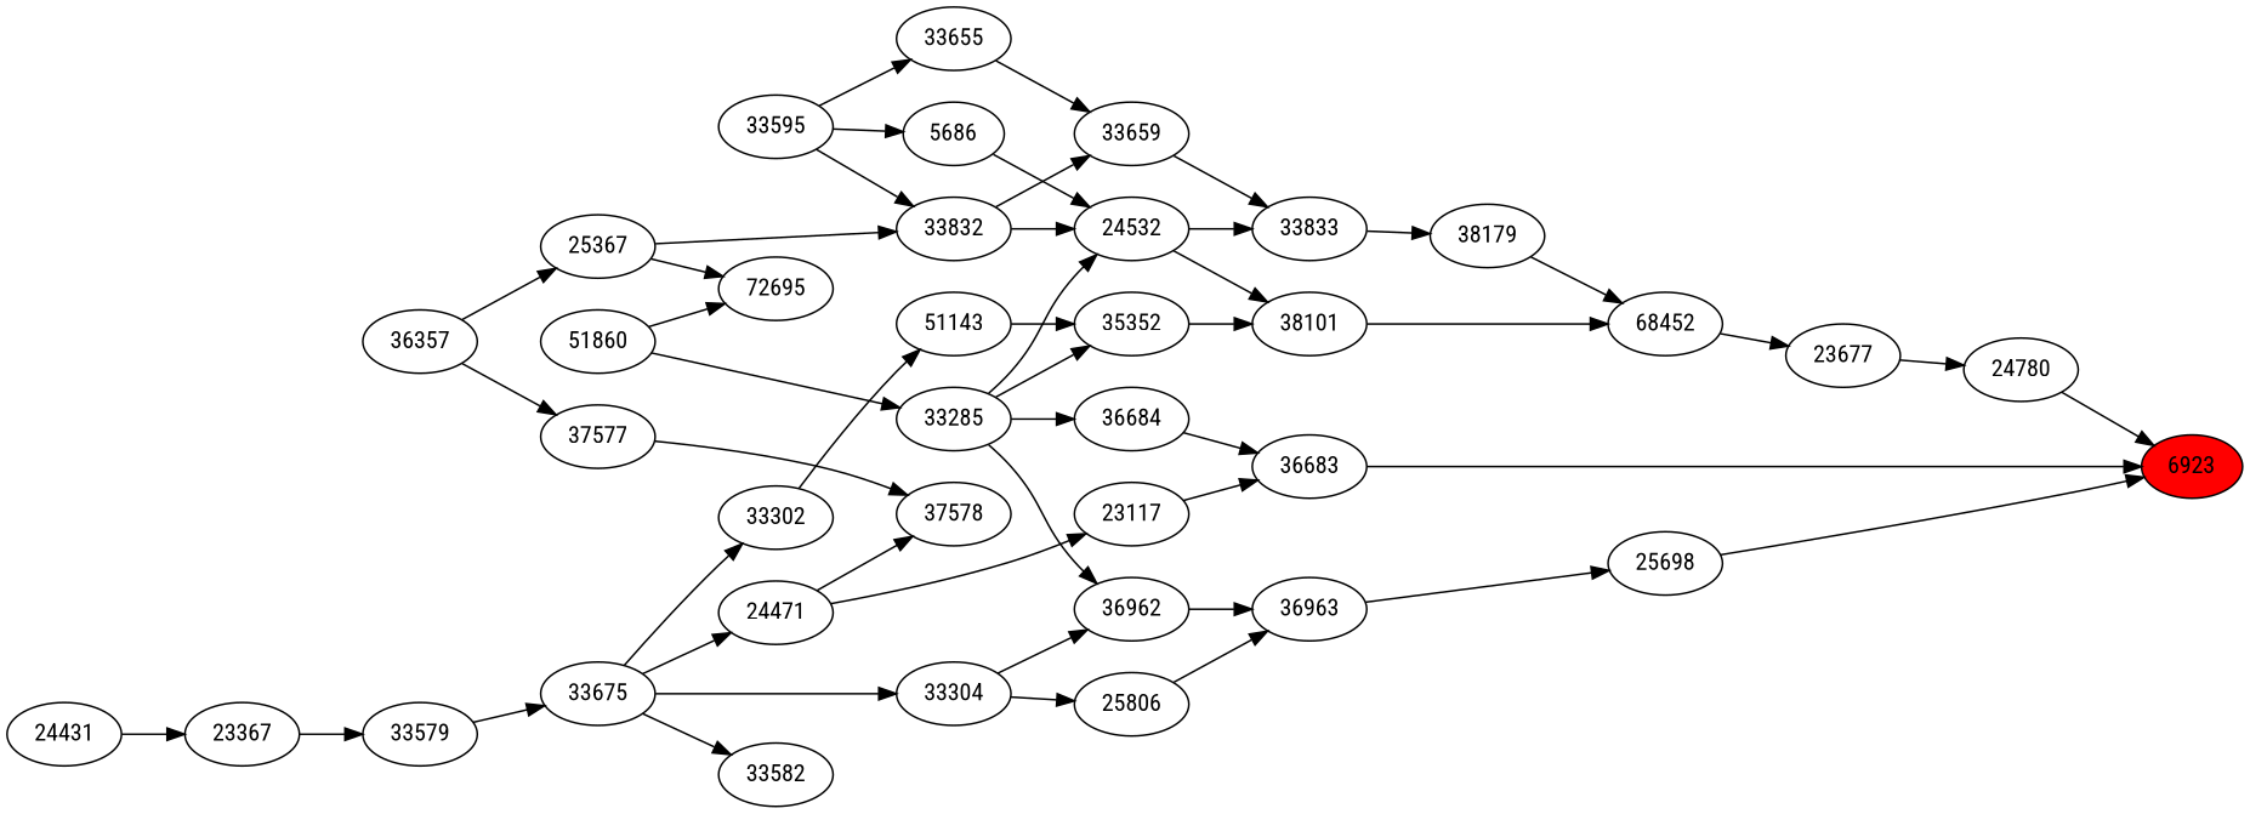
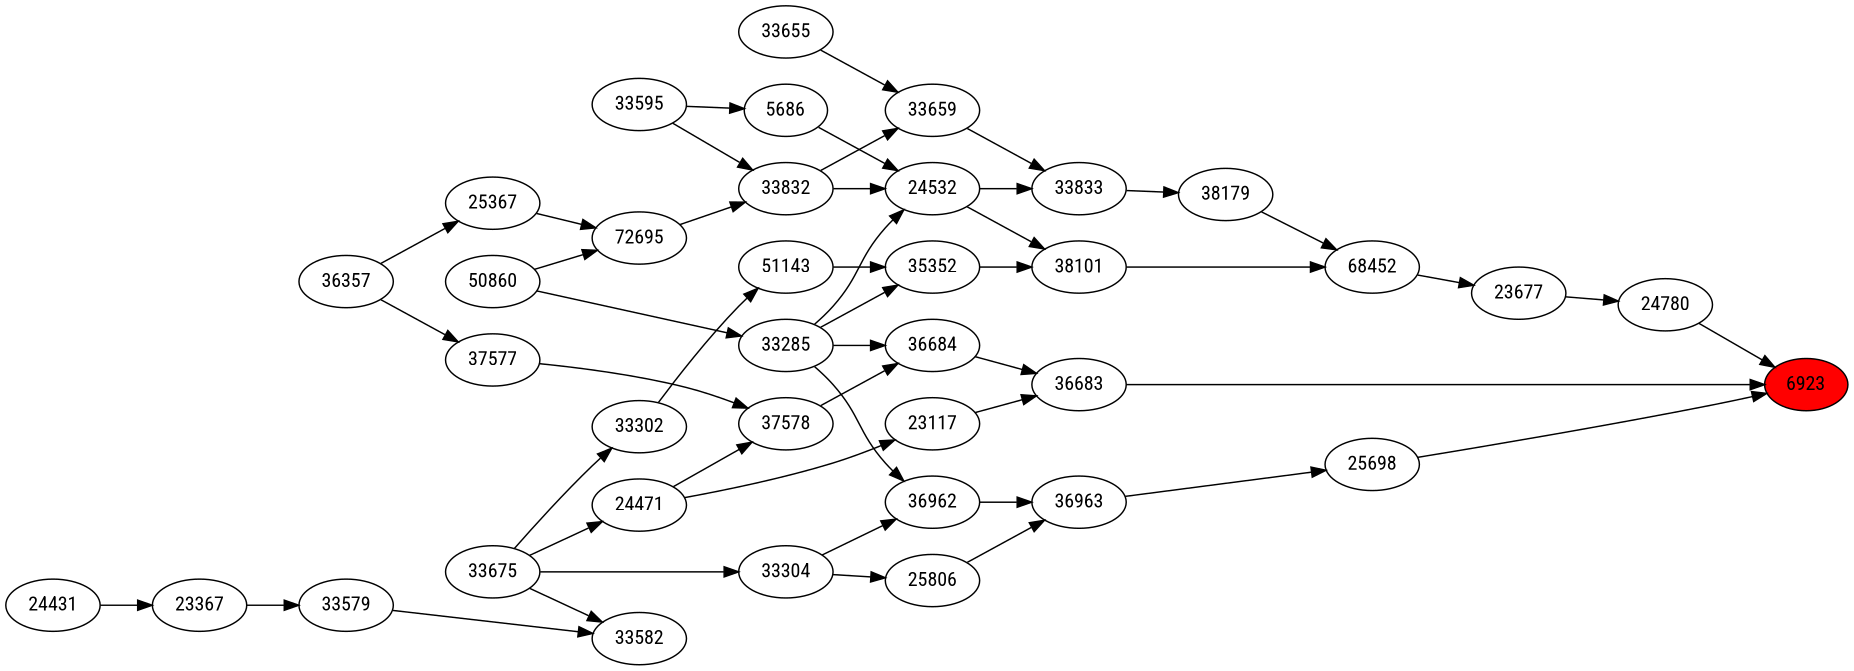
  strict digraph {
    fontname="Roboto Condensed"
    rankdir=LR
    node [fontname="Roboto Condensed"]
    edge [fontname="Roboto Condensed"]
    n1 [fillcolor=red label=6923 style=filled]
    n2 [label=24780]
    n3 [label=25698]
    n4 [label=36683]
    n5 [label=23677]
    n6 [label=36963]
    n7 [label=36684]
    n8 [label=23117]
    n9 [label=68452]
    n10 [label=36962]
    n11 [label=25806]
    n12 [label=33285]
    n13 [label=24532]
    n14 [label=35352]
    n15 [label=38101]
    n16 [label=33833]
    n17 [label=37578]
    n18 [label=24471]
    n19 [label=38179]
    n20 [label=33304]
-   n21 [label=51860]
+   n21 [label=50860]
    n22 [label=72695]
    n23 [label=33832]
    n24 [label=37577]
    n25 [label=33675]
    n26 [label=33582]
    n27 [label=33302]
    n28 [label=51143]
    n29 [label=36357]
    n30 [label=25367]
    n31 [label=33579]
    n32 [label=33659]
    n33 [label=5686]
    n34 [label=23367]
    n35 [label=33655]
    n36 [label=33595]
    n37 [label=24431]
    n2 -> n1
    n3 -> n1
    n4 -> n1
    n5 -> n2
    n6 -> n3
    n7 -> n4
    n8 -> n4
    n9 -> n5
    n10 -> n6
    n11 -> n6
    n12 -> n7
    n12 -> n10
    n12 -> n13
    n12 -> n14
    n13 -> n15
    n13 -> n16
    n14 -> n15
    n15 -> n9
    n16 -> n19
+   n17 -> n7
    n18 -> n8
    n18 -> n17
    n19 -> n9
    n20 -> n10
    n20 -> n11
    n21 -> n12
    n21 -> n22
-   n30 -> n23
+   n22 -> n23
    n23 -> n13
    n23 -> n32
    n24 -> n17
    n25 -> n18
    n25 -> n20
    n25 -> n26
    n25 -> n27
    n27 -> n28
    n28 -> n14
    n29 -> n24
    n29 -> n30
    n30 -> n22
-   n31 -> n25
+   n31 -> n26
    n32 -> n16
    n33 -> n13
    n34 -> n31
    n35 -> n32
    n36 -> n23
    n36 -> n33
-   n36 -> n35
    n37 -> n34
  }
